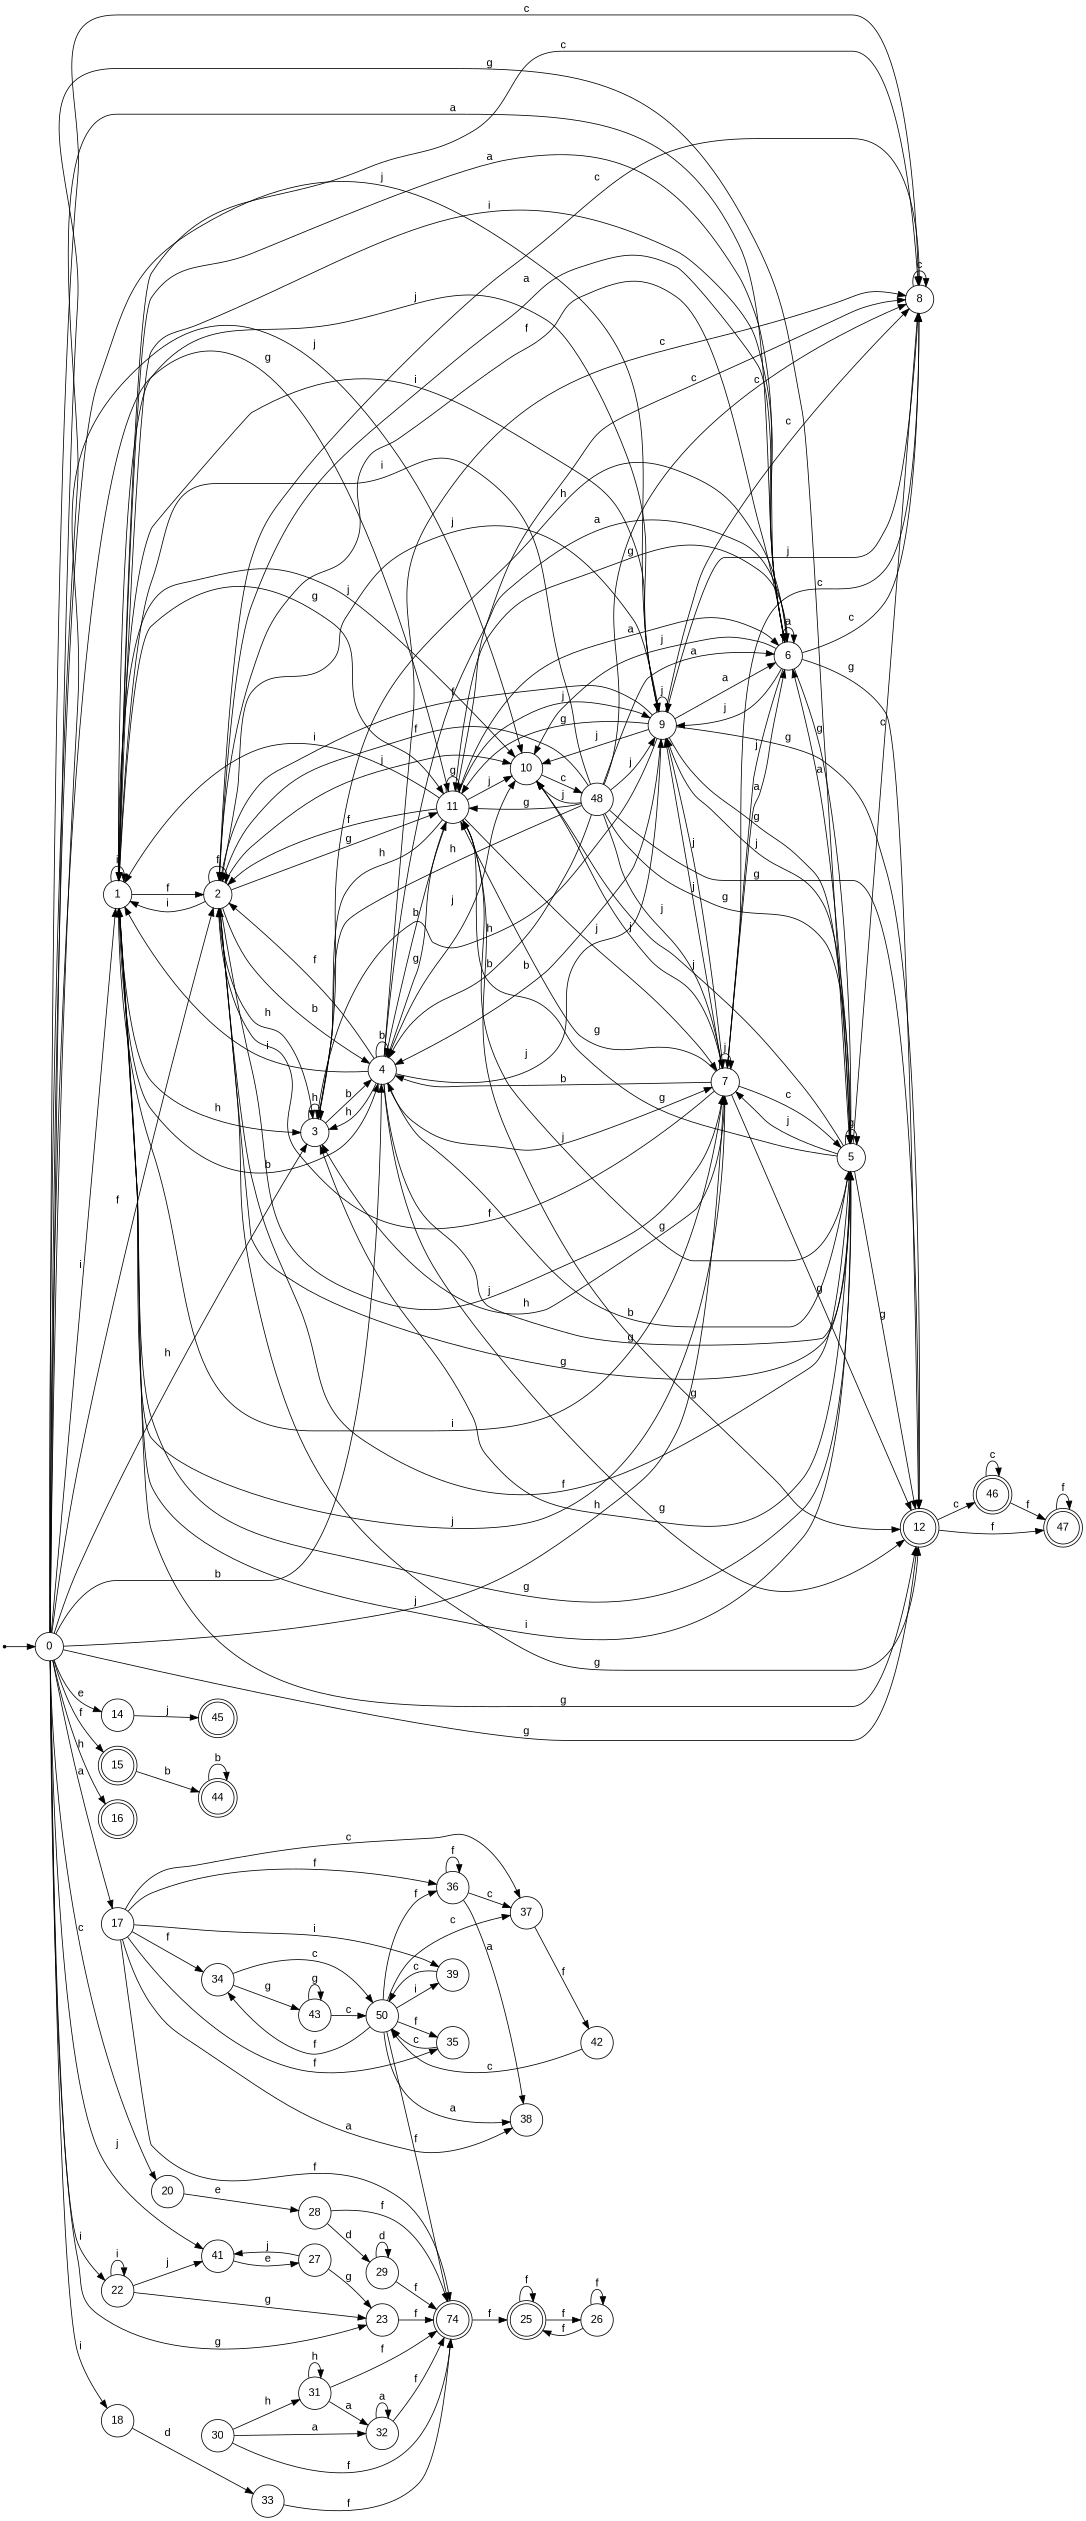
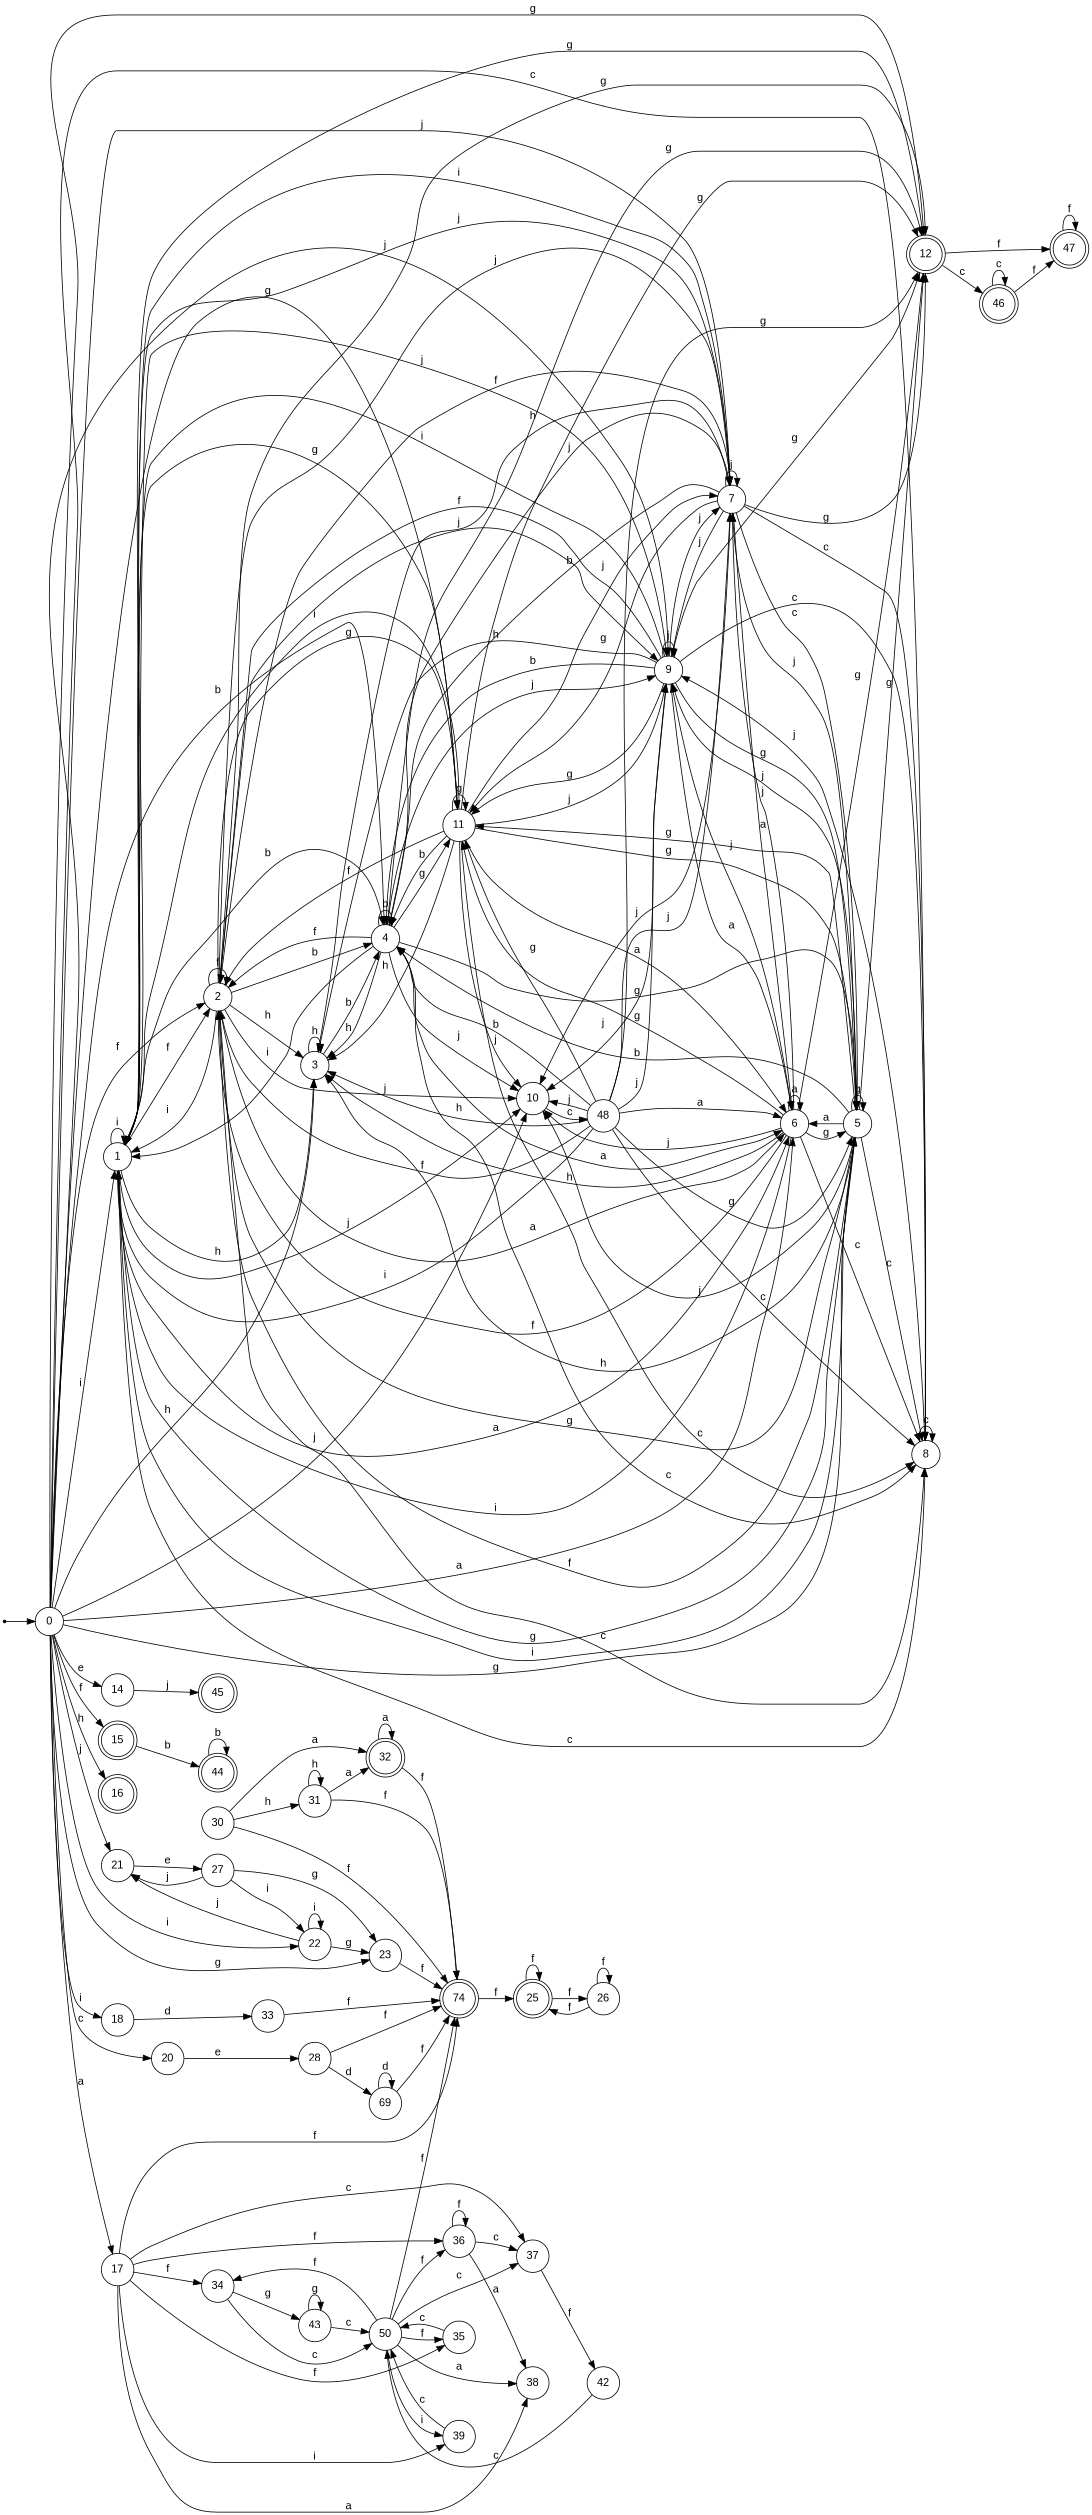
  digraph {
    fontname="Liberation Sans"
    rankdir=LR
    node [fontname="Liberation Sans" shape=circle]
    edge [fontname="Liberation Sans"]
    dummy0 [shape=point]
    0
    1
    2
    3
    4
    5
    6
    7
    8
    9
    10
    11
    12 [shape=doublecircle]
    14
    15 [shape=doublecircle]
    16 [shape=doublecircle]
    17
    18
    20
-   21 [label=41]
+   21
    22
    23
    48
    46 [shape=doublecircle]
    47 [shape=doublecircle]
    45 [shape=doublecircle]
    44 [shape=doublecircle]
    n29 [label=74 shape=doublecircle]
    34
    35
    36
    37
    38
    39
    33
    28
    27
    25 [shape=doublecircle]
    n40 [label=50]
    43
    42
    30
    31
-   32
-   29
+   32 [shape=doublecircle]
+   29 [label=69]
    26
    dummy0 -> 0
    0 -> 1 [label=i]
    0 -> 2 [label=f]
    0 -> 3 [label=h]
    0 -> 4 [label=b]
    0 -> 5 [label=g]
    0 -> 6 [label=a]
    0 -> 7 [label=j]
    0 -> 8 [label=c]
    0 -> 9 [label=j]
    0 -> 10 [label=j]
    0 -> 11 [label=g]
    0 -> 12 [label=g]
    0 -> 14 [label=e]
    0 -> 15 [label=f]
    0 -> 16 [label=h]
    0 -> 17 [label=a]
    0 -> 18 [label=i]
    0 -> 20 [label=c]
    0 -> 21 [label=j]
    0 -> 22 [label=i]
    0 -> 23 [label=g]
    1 -> 1 [label=i]
    1 -> 2 [label=f]
    1 -> 3 [label=h]
    1 -> 4 [label=b]
    1 -> 5 [label=g]
    1 -> 6 [label=a]
    1 -> 7 [label=j]
    1 -> 8 [label=c]
    1 -> 9 [label=j]
    1 -> 10 [label=j]
    1 -> 11 [label=g]
    1 -> 12 [label=g]
    2 -> 1 [label=i]
    2 -> 2 [label=f]
    2 -> 3 [label=h]
    2 -> 4 [label=b]
    2 -> 5 [label=g]
    2 -> 6 [label=a]
    2 -> 7 [label=j]
    2 -> 8 [label=c]
    2 -> 9 [label=j]
    2 -> 10 [label=j]
    2 -> 11 [label=g]
    2 -> 12 [label=g]
    3 -> 3 [label=h]
    3 -> 4 [label=b]
    4 -> 1 [label=i]
    4 -> 2 [label=f]
    4 -> 3 [label=h]
    4 -> 4 [label=b]
    4 -> 5 [label=g]
    4 -> 6 [label=a]
    4 -> 7 [label=j]
    4 -> 8 [label=c]
    4 -> 9 [label=j]
    4 -> 10 [label=j]
    4 -> 11 [label=g]
    4 -> 12 [label=g]
    5 -> 1 [label=i]
    5 -> 2 [label=f]
    5 -> 3 [label=h]
    5 -> 4 [label=b]
    5 -> 5 [label=g]
    5 -> 6 [label=a]
    5 -> 7 [label=j]
    5 -> 8 [label=c]
    5 -> 9 [label=j]
    5 -> 10 [label=j]
    5 -> 11 [label=g]
    5 -> 12 [label=g]
    6 -> 1 [label=i]
    6 -> 2 [label=f]
    6 -> 3 [label=h]
    6 -> 5 [label=g]
    6 -> 6 [label=a]
    6 -> 7 [label=j]
    6 -> 8 [label=c]
    6 -> 9 [label=j]
    6 -> 10 [label=j]
    6 -> 11 [label=g]
    6 -> 12 [label=g]
    7 -> 1 [label=i]
    7 -> 2 [label=f]
    7 -> 3 [label=h]
    7 -> 4 [label=b]
    7 -> 5 [label=c]
    7 -> 6 [label=a]
    7 -> 7 [label=j]
    7 -> 8 [label=c]
    7 -> 9 [label=j]
    7 -> 10 [label=j]
    7 -> 11 [label=g]
    7 -> 12 [label=g]
    8 -> 8 [label=c]
    8 -> 9 [label=j]
    9 -> 1 [label=i]
    9 -> 2 [label=f]
    9 -> 3 [label=h]
    9 -> 4 [label=b]
    9 -> 5 [label=g]
    9 -> 6 [label=a]
    9 -> 7 [label=j]
    9 -> 8 [label=c]
    9 -> 9 [label=j]
    9 -> 10 [label=j]
    9 -> 11 [label=g]
    9 -> 12 [label=g]
    10 -> 48 [label=c]
    11 -> 1 [label=i]
    11 -> 2 [label=f]
    11 -> 3 [label=h]
    11 -> 4 [label=b]
    11 -> 5 [label=g]
    11 -> 6 [label=a]
    11 -> 7 [label=j]
    11 -> 8 [label=c]
    11 -> 9 [label=j]
    11 -> 10 [label=j]
    11 -> 11 [label=g]
    11 -> 12 [label=g]
    12 -> 46 [label=c]
    12 -> 47 [label=f]
    14 -> 45 [label=j]
    15 -> 44 [label=b]
    17 -> n29 [label=f]
    17 -> 34 [label=f]
    17 -> 35 [label=f]
    17 -> 36 [label=f]
    17 -> 37 [label=c]
    17 -> 38 [label=a]
    17 -> 39 [label=i]
    18 -> 33 [label=d]
    20 -> 28 [label=e]
    21 -> 27 [label=e]
    22 -> 21 [label=j]
    22 -> 22 [label=i]
    22 -> 23 [label=g]
    23 -> n29 [label=f]
    48 -> 1 [label=i]
    48 -> 2 [label=f]
    48 -> 3 [label=h]
    48 -> 4 [label=b]
    48 -> 5 [label=g]
    48 -> 6 [label=a]
    48 -> 7 [label=j]
    48 -> 8 [label=c]
    48 -> 9 [label=j]
    48 -> 10 [label=j]
    48 -> 11 [label=g]
    48 -> 12 [label=g]
    46 -> 46 [label=c]
    46 -> 47 [label=f]
    47 -> 47 [label=f]
    44 -> 44 [label=b]
    n29 -> 25 [label=f]
    34 -> n40 [label=c]
    34 -> 43 [label=g]
    35 -> n40 [label=c]
    36 -> 36 [label=f]
    36 -> 37 [label=c]
    36 -> 38 [label=a]
    37 -> 42 [label=f]
    39 -> n40 [label=c]
    33 -> n29 [label=f]
    28 -> n29 [label=f]
    28 -> 29 [label=d]
    27 -> 21 [label=j]
+   27 -> 22 [label=i]
    27 -> 23 [label=g]
    25 -> 25 [label=f]
    25 -> 26 [label=f]
    n40 -> n29 [label=f]
    n40 -> 34 [label=f]
    n40 -> 35 [label=f]
    n40 -> 36 [label=f]
    n40 -> 37 [label=c]
    n40 -> 38 [label=a]
    n40 -> 39 [label=i]
    43 -> n40 [label=c]
    43 -> 43 [label=g]
    42 -> n40 [label=c]
    30 -> n29 [label=f]
    30 -> 31 [label=h]
    30 -> 32 [label=a]
    31 -> n29 [label=f]
    31 -> 31 [label=h]
    31 -> 32 [label=a]
    32 -> n29 [label=f]
    32 -> 32 [label=a]
    29 -> n29 [label=f]
    29 -> 29 [label=d]
    26 -> 25 [label=f]
    26 -> 26 [label=f]
  }
